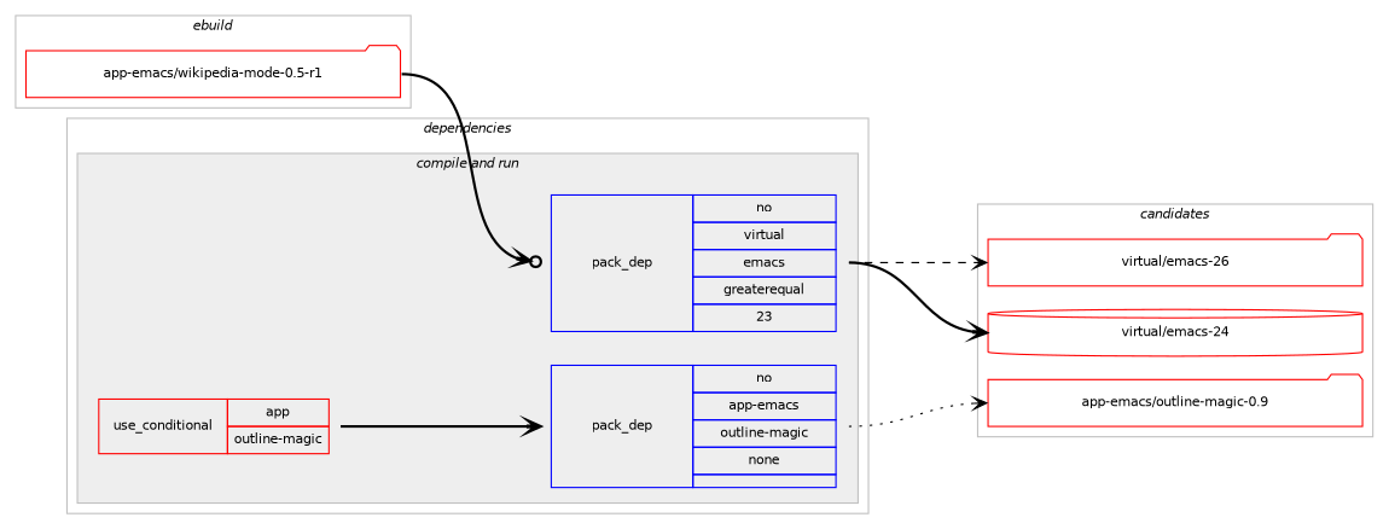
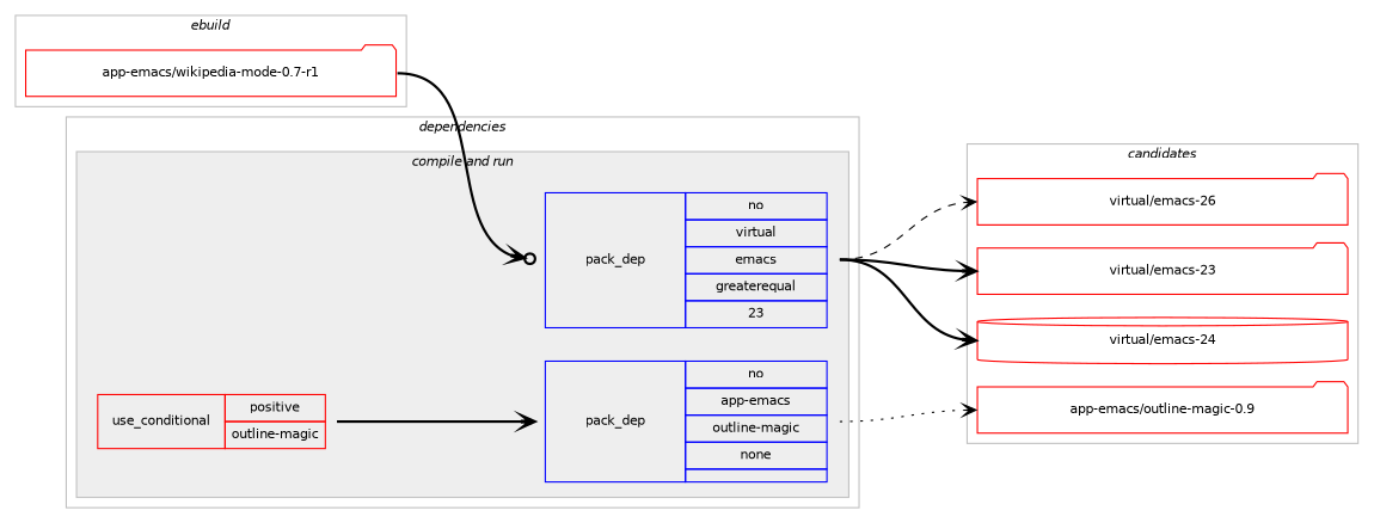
  digraph {
    compound=true
    concentrate=true
    fontname=Helvetica
    fontsize=10
    newrank=true
    rankdir=LR
    ranksep=1.5
    node [color=red fontname=Helvetica fontsize=10 shape=folder]
    edge [arrowhead=vee headport=w style=bold tailport=e weight=100]
-   n1 [label="app-emacs/wikipedia-mode-0.5-r1" width=4]
+   n1 [label="app-emacs/wikipedia-mode-0.7-r1" width=4]
    n2 [color=blue label=<<TABLE BORDER="0" CELLBORDER="1" CELLSPACING="0" CELLPADDING="4" WIDTH="220"><TR><TD ROWSPAN="6" CELLPADDING="30">pack_dep</TD></TR><TR><TD WIDTH="110">no</TD></TR><TR><TD>app-emacs</TD></TR><TR><TD>outline-magic</TD></TR><TR><TD>none</TD></TR><TR><TD></TD></TR></TABLE>> shape=none]
-   n3 [label=<<TABLE BORDER="0" CELLBORDER="1" CELLSPACING="0" CELLPADDING="4"><TR><TD ROWSPAN="3" CELLPADDING="10">use_conditional</TD></TR><TR><TD>app</TD></TR><TR><TD>outline-magic</TD></TR></TABLE>> shape=none]
+   n3 [label=<<TABLE BORDER="0" CELLBORDER="1" CELLSPACING="0" CELLPADDING="4"><TR><TD ROWSPAN="3" CELLPADDING="10">use_conditional</TD></TR><TR><TD>positive</TD></TR><TR><TD>outline-magic</TD></TR></TABLE>> shape=none]
    n4 [color=blue label=<<TABLE BORDER="0" CELLBORDER="1" CELLSPACING="0" CELLPADDING="4" WIDTH="220"><TR><TD ROWSPAN="6" CELLPADDING="30">pack_dep</TD></TR><TR><TD WIDTH="110">no</TD></TR><TR><TD>virtual</TD></TR><TR><TD>emacs</TD></TR><TR><TD>greaterequal</TD></TR><TR><TD>23</TD></TR></TABLE>> shape=none]
    n5 [label="app-emacs/outline-magic-0.9" width=4]
+   n6 [label="virtual/emacs-23" width=4]
    n7 [label="virtual/emacs-24" shape=cylinder width=4]
    n8 [label="virtual/emacs-26" width=4]
    subgraph cluster_1 {
      color=gray
      label=<<i>ebuild</i>>
      rank=same
      n1
    }
    subgraph cluster_2 {
      color=gray
      label=<<i>dependencies</i>>
      subgraph cluster_3 {
        color=gray
        fillcolor="#eeeeee"
        label=<<i>compile</i>>
        style=filled
      }
      subgraph cluster_4 {
        color=gray
        fillcolor="#eeeeee"
        label=<<i>compile and run</i>>
        style=filled
        subgraph sub_5 {
          color=gray
          fillcolor="#eeeeee"
          label=<<i>compile and run</i>>
          style=filled
          n3
          subgraph sub_6 {
            color=gray
            fillcolor="#eeeeee"
            label=<<i>compile and run</i>>
            style=filled
            n2
          }
        }
        subgraph sub_7 {
          color=gray
          fillcolor="#eeeeee"
          label=<<i>compile and run</i>>
          style=filled
          n4
        }
      }
      subgraph cluster_8 {
        color=gray
        fillcolor="#eeeeee"
        label=<<i>run</i>>
        style=filled
      }
    }
    subgraph cluster_9 {
      color=gray
      label=<<i>candidates</i>>
      rank=same
      subgraph sub_10 {
        color=black
        label=<<i>candidates</i>>
        nodesep=1
        rank=same
        n5
      }
      subgraph sub_11 {
        color=black
        label=<<i>candidates</i>>
        nodesep=1
        rank=same
+       n6
        n7
        n8
      }
    }
    n1 -> n4 [arrowhead=odotvee weight=20]
    n2 -> n5 [style=dotted]
    n3 -> n2 [weight=20]
+   n4 -> n6
    n4 -> n7
    n4 -> n8 [style=dashed]
  }
